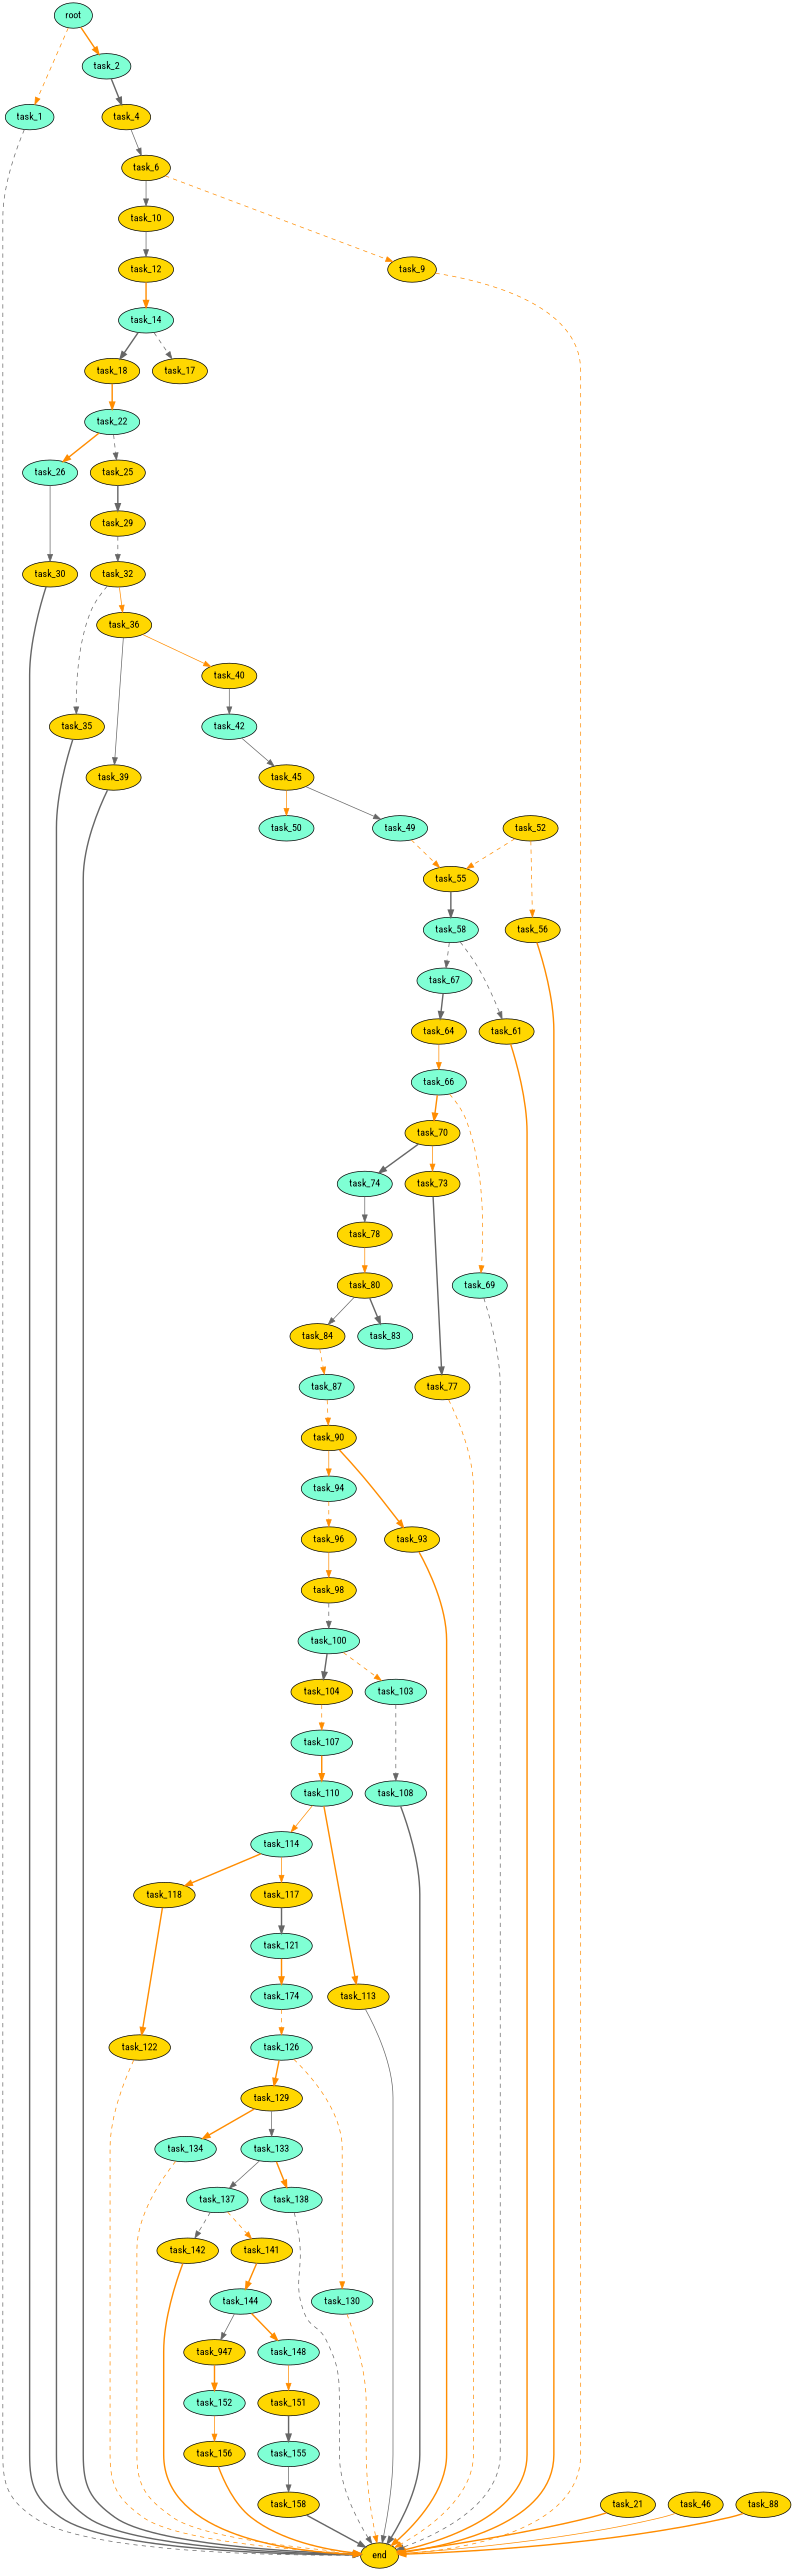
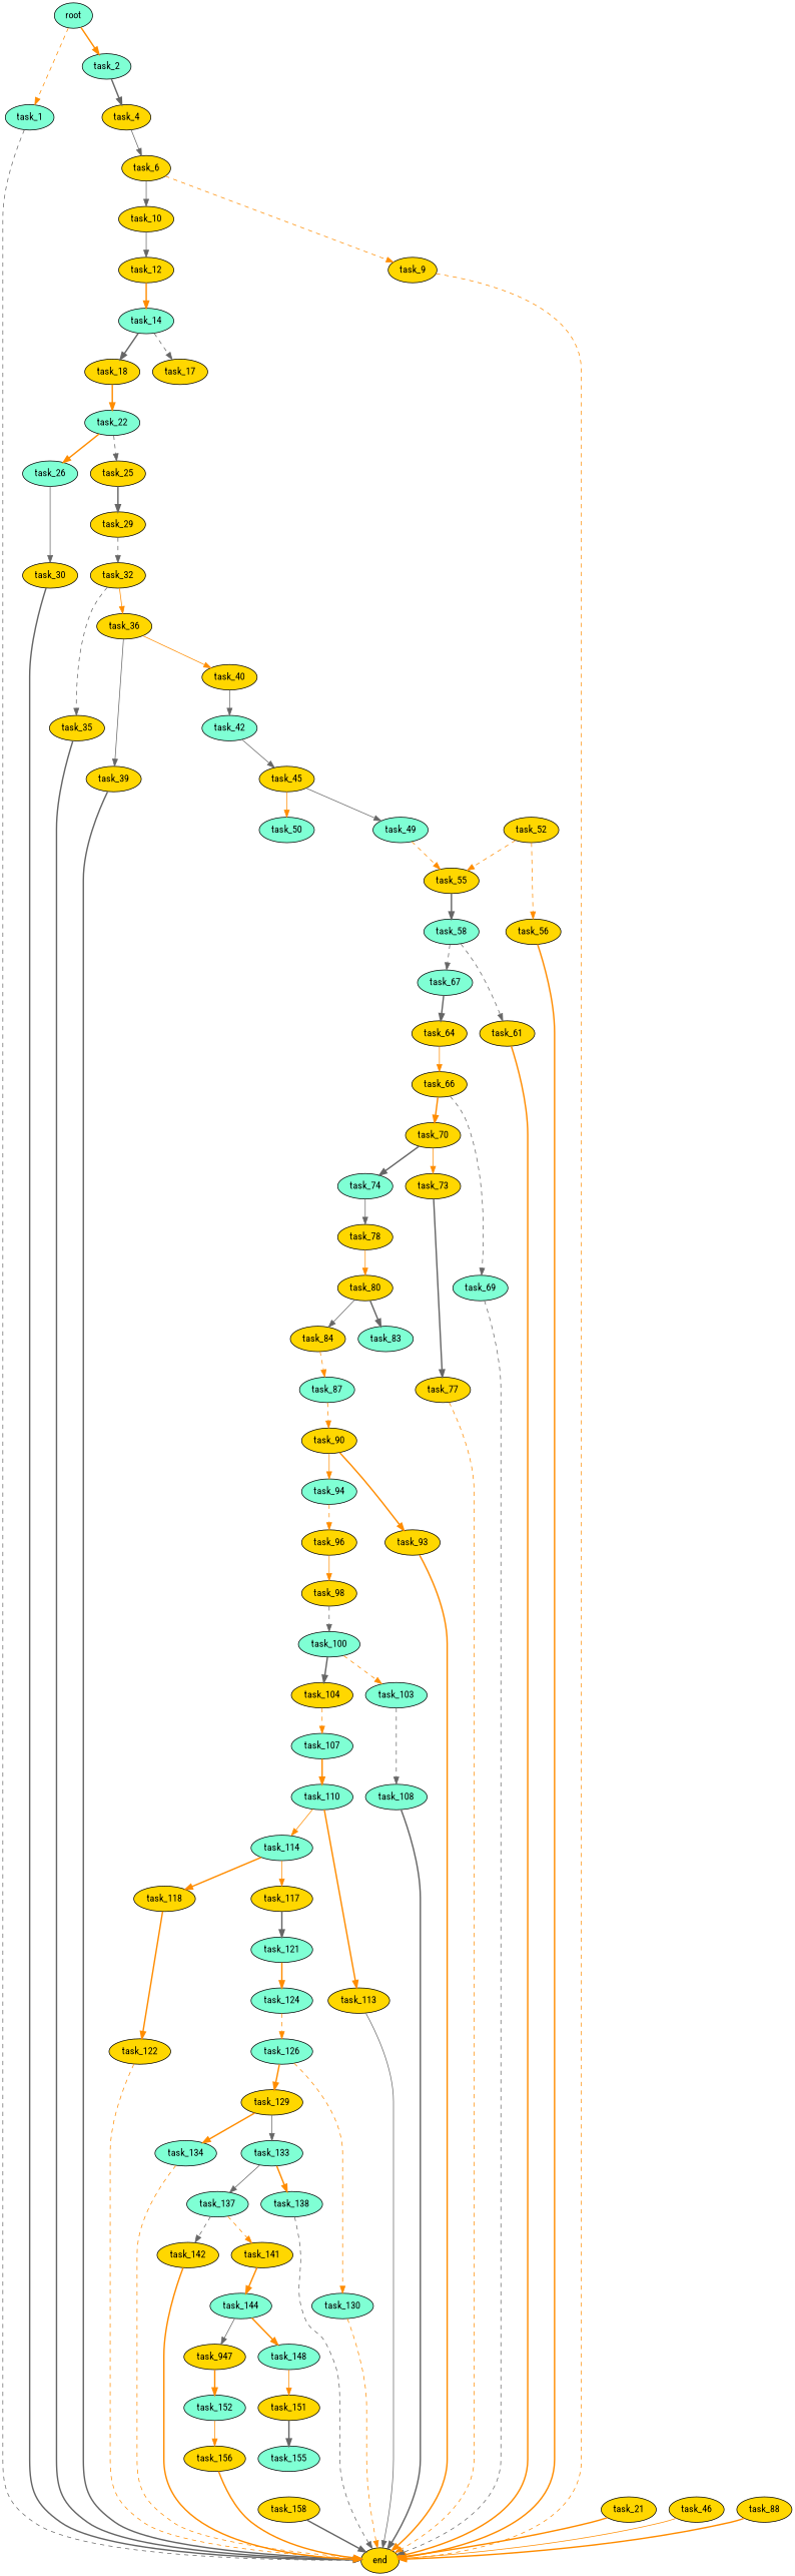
  digraph {
    fontname="Roboto Condensed"
    node [fillcolor=gold fontname="Roboto Condensed" style=filled]
    edge [color=darkorange fontname="Roboto Condensed" style=bold]
    root [fillcolor=aquamarine]
    task_1 [fillcolor=aquamarine]
    task_2 [fillcolor=aquamarine]
    end
    task_4
    task_6
    task_9
    task_10
    task_12
    task_14 [fillcolor=aquamarine]
    task_17
    task_18
    task_22 [fillcolor=aquamarine]
    task_21
    task_25
    task_26 [fillcolor=aquamarine]
    task_29
    task_30
    task_32
    task_35
    task_36
    task_39
    task_40
    task_42 [fillcolor=aquamarine]
    task_45
    task_49 [fillcolor=aquamarine]
    task_50 [fillcolor=aquamarine]
    task_46
    task_55
    task_52
    task_56
    task_58 [fillcolor=aquamarine]
    task_61
    n34 [fillcolor=aquamarine label=task_67]
    task_64
-   task_66 [fillcolor=aquamarine]
+   task_66
    task_69 [fillcolor=aquamarine]
    task_70
    task_73
    task_74 [fillcolor=aquamarine]
    task_77
    task_78
    task_80
    task_83 [fillcolor=aquamarine]
    task_84
    task_87 [fillcolor=aquamarine]
    task_88
    task_90
    task_93
    task_94 [fillcolor=aquamarine]
    task_96
    task_98
    task_100 [fillcolor=aquamarine]
    task_103 [fillcolor=aquamarine]
    task_104
    task_108 [fillcolor=aquamarine]
    task_107 [fillcolor=aquamarine]
    task_110 [fillcolor=aquamarine]
    task_113
    task_114 [fillcolor=aquamarine]
    task_117
    task_118
    task_121 [fillcolor=aquamarine]
    task_122
-   task_124 [fillcolor=aquamarine label=task_174]
+   task_124 [fillcolor=aquamarine]
    task_126 [fillcolor=aquamarine]
    task_129
    task_130 [fillcolor=aquamarine]
    task_133 [fillcolor=aquamarine]
    task_134 [fillcolor=aquamarine]
    task_137 [fillcolor=aquamarine]
    task_138 [fillcolor=aquamarine]
    task_141
    task_142
    task_144 [fillcolor=aquamarine]
    n76 [label=task_947]
    task_148 [fillcolor=aquamarine]
    task_152 [fillcolor=aquamarine]
    task_151
    task_156
    task_155 [fillcolor=aquamarine]
    task_158
    root -> task_1 [style=dashed]
    root -> task_2
    task_1 -> end [color=gray40 style=dashed]
    task_2 -> task_4 [color=gray40]
    task_4 -> task_6 [color=gray40 style=solid]
    task_6 -> task_9 [style=dashed]
    task_6 -> task_10 [color=gray40 style=solid]
    task_9 -> end [style=dashed]
    task_10 -> task_12 [color=gray40 style=solid]
    task_12 -> task_14
    task_14 -> task_17 [color=gray40 style=dashed]
    task_14 -> task_18 [color=gray40]
    task_18 -> task_22
    task_22 -> task_25 [color=gray40 style=dashed]
    task_22 -> task_26
    task_21 -> end
    task_25 -> task_29 [color=gray40]
    task_26 -> task_30 [color=gray40 style=solid]
    task_29 -> task_32 [color=gray40 style=dashed]
    task_30 -> end [color=gray40]
    task_32 -> task_35 [color=gray40 style=dashed]
    task_32 -> task_36 [style=solid]
    task_35 -> end [color=gray40]
    task_36 -> task_39 [color=gray40 style=solid]
    task_36 -> task_40 [style=solid]
    task_39 -> end [color=gray40]
    task_40 -> task_42 [color=gray40 style=solid]
    task_42 -> task_45 [color=gray40 style=solid]
    task_45 -> task_49 [color=gray40 style=solid]
    task_45 -> task_50 [style=solid]
    task_49 -> task_55 [style=dashed]
    task_46 -> end [style=solid]
    task_55 -> task_58 [color=gray40]
    task_52 -> task_55 [style=dashed]
    task_52 -> task_56 [style=dashed]
    task_56 -> end
    task_58 -> task_61 [color=gray40 style=dashed]
    task_58 -> n34 [color=gray40 style=dashed]
    task_61 -> end
    n34 -> task_64 [color=gray40]
    task_64 -> task_66 [style=solid]
-   task_66 -> task_69 [style=dashed]
+   task_66 -> task_69 [color=gray40 style=dashed]
    task_66 -> task_70
    task_69 -> end [color=gray40 style=dashed]
    task_70 -> task_73 [style=solid]
    task_70 -> task_74 [color=gray40]
    task_73 -> task_77 [color=gray40]
    task_74 -> task_78 [color=gray40 style=solid]
    task_77 -> end [style=dashed]
    task_78 -> task_80 [style=solid]
    task_80 -> task_83 [color=gray40]
    task_80 -> task_84 [color=gray40 style=solid]
    task_84 -> task_87 [style=dashed]
    task_87 -> task_90 [style=dashed]
    task_88 -> end
    task_90 -> task_93
    task_90 -> task_94 [style=solid]
    task_93 -> end
    task_94 -> task_96 [style=dashed]
    task_96 -> task_98 [style=solid]
    task_98 -> task_100 [color=gray40 style=dashed]
    task_100 -> task_103 [style=dashed]
    task_100 -> task_104 [color=gray40]
    task_103 -> task_108 [color=gray40 style=dashed]
    task_104 -> task_107 [style=dashed]
    task_108 -> end [color=gray40]
    task_107 -> task_110
    task_110 -> task_113
    task_110 -> task_114 [style=solid]
    task_113 -> end [color=gray40 style=solid]
    task_114 -> task_117 [style=solid]
    task_114 -> task_118
    task_117 -> task_121 [color=gray40]
    task_118 -> task_122
    task_121 -> task_124
    task_122 -> end [style=dashed]
    task_124 -> task_126 [style=dashed]
    task_126 -> task_129
    task_126 -> task_130 [style=dashed]
    task_129 -> task_133 [color=gray40 style=solid]
    task_129 -> task_134
    task_130 -> end [style=dashed]
    task_133 -> task_137 [color=gray40 style=solid]
    task_133 -> task_138
    task_134 -> end [style=dashed]
    task_137 -> task_141 [style=dashed]
    task_137 -> task_142 [color=gray40 style=dashed]
    task_138 -> end [color=gray40 style=dashed]
    task_141 -> task_144
    task_142 -> end
    task_144 -> n76 [color=gray40 style=solid]
    task_144 -> task_148
    n76 -> task_152
    task_148 -> task_151 [style=solid]
    task_152 -> task_156 [style=solid]
    task_151 -> task_155 [color=gray40]
    task_156 -> end
-   task_155 -> task_158 [color=gray40 style=solid]
    task_158 -> end [color=gray40]
  }
